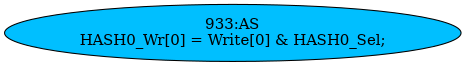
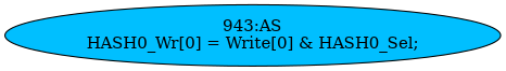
  strict digraph {
-   n1 [ast="<pyverilog.vparser.ast.Assign object at 0x7fbdee0e2ad0>" def_var="['HASH0_Wr']" fillcolor=deepskyblue label="933:AS\nHASH0_Wr[0] = Write[0] & HASH0_Sel;" statements="[]" style=filled typ=Assign use_var="['Write', 'HASH0_Sel']"]
+   n1 [ast="<pyverilog.vparser.ast.Assign object at 0x7fbdee0e2ad0>" def_var="['HASH0_Wr']" fillcolor=deepskyblue label="943:AS\nHASH0_Wr[0] = Write[0] & HASH0_Sel;" statements="[]" style=filled typ=Assign use_var="['Write', 'HASH0_Sel']"]
  }
